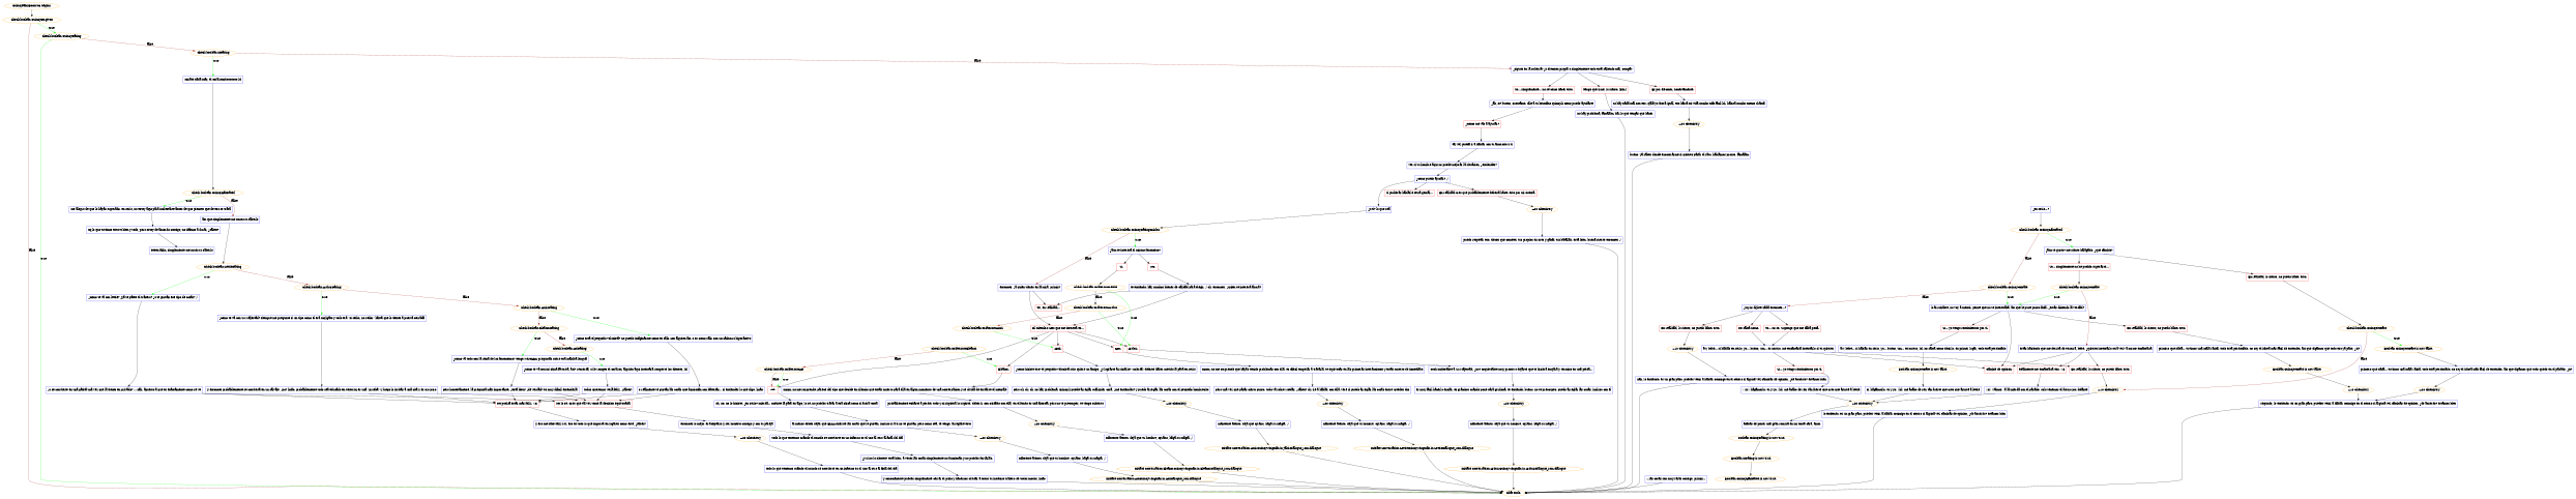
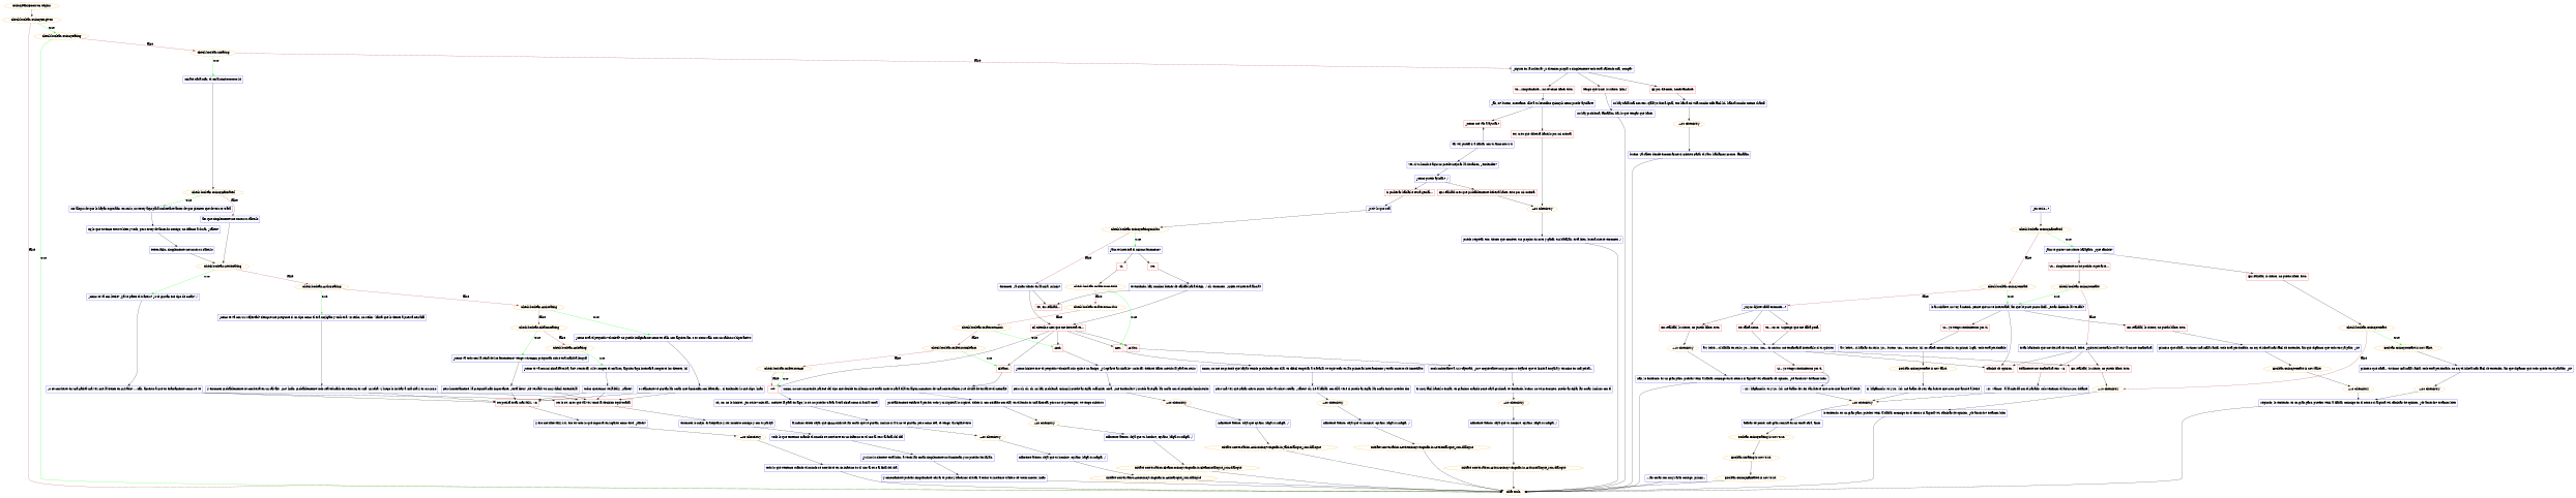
  digraph {
    node [color=blue shape=box]
    "QuincyRank5Convo3 begins." [color=orange shape=""]
    n2 [color=orange label="Check boolean QuincyForgiven" shape=""]
    n3 [color=orange label="Check boolean QuincyDating" shape=""]
    "Chat ends." [color=orange shape=""]
    n5 [color=orange label="Check boolean IsDating" shape=""]
    n6 [label="mírate nada más, el corazoncitooooooo lol"]
    n7 [label="¿sigues en la soltería? ¿x elección propia o simplemente todo está saliendo mal, compa?"]
    n8 [color=orange label="Check boolean QuincyHasDated" shape=""]
    n9 [color=red label="Es por elección, honestamente."]
    n10 [color=red label="Yo... simplemente... no sé cómo hacer esto."]
    n11 [color=red label="Tengo que irme, lo siento. [Fin.]"]
    n12 [label="me alegro de que lo hayas superado. en serio, no estoy aquí para molestarte antes de que pienses que de eso se trata"]
    n13 [label="así que simplemente me muero x saberlo"]
    n14 [label="no hay nada mal con eso. ojalá yo fuera igual, eso haría mi vida mucho más fácil lol. habría mucho menos drama"]
    n15 [label="¿ah, sí? bueno, cuéntame. dile a tu hermano quincy-k cómo puede ayudarte"]
    n16 [label="no hay problema, famalam. haz lo que tengas que hacer"]
    n17 [label="xq lo que tuvimos estuvo bien y todo, pero estoy de acuerdo contigo, no íbamos a durar, ¿sabes?"]
    n18 [color=orange label="Check boolean LettieDating" shape=""]
    n19 [color=orange label="+20 Chemistry" shape=""]
    n20 [color=red label="¿Cómo me vas a ayudar?"]
+   n21 [color=red label="No, creo que debería hacerlo por mi cuenta."]
    n22 [label="eeeen fiiiin. simplemente me muero x saberlo"]
    n23 [label="¿cómo te va con lettie? ¿ya te pateó el trasero? ¿o te gustan ese tipo de cosas? ;)"]
    n24 [color=orange label="Check boolean ArthurDating" shape=""]
    n25 [label="bueno, ya sabes dónde encontrarme si quieres pasar el rato. hablamos pronto, famalam"]
    n26 [label="tal vez pueda ir a hablar con tu amorcito x ti"]
    n27 [color=orange label="+20 Chemistry" shape=""]
    n28 [label="¿o se convierte en una gatita una vez que la tienes en privado? ... nah, apuesto a que es exactamente como se ve"]
    n29 [label="¿cómo te va con Su Majestad? siempre me pregunté si un tipo como él era mojigato y todo era \"sí señor, no señor\" hasta que lo tienes a puerta cerrada"]
    n30 [color=orange label="Check boolean AmirDating" shape=""]
    n31 [label="ver si tu hombre aquí no puede mejorar la situación, ¿entiendes?"]
    n32 [label="puedo respetar eso. tienes que cometer tus propios errores y ganar tus batallas. está bien. buena suerte entonces :)"]
    n33 [color=red label="No podría estar más feliz. <3"]
    n34 [color=red label="No lo sé. Creo que tal vez tomé la decisión equivocada."]
    n35 [label="y entonces probablemente se convierta en un salvaje, ¿no? lmao. probablemente todo sea educado en texto xq es una \"prueba\" y luego lo invitas a una cita y es oro puro"]
    n36 [label="¿cómo está el pequeño velocista? no puedo imaginarme cómo es salir con alguien así. o es como salir con un cachorro hiperactivo"]
    n37 [color=orange label="Check boolean EleanorDating" shape=""]
    n38 [label="¿cómo puedo ayudar? ;)"]
    n39 [label="y eso me hace feliz x ti. eso es todo lo que importa en lugares como este, ¿sabes?"]
    n40 [label="entonces lo mejor es aceptarlo y ser honesto contigo y con tu pareja"]
    n41 [label="o realmente te gustan las cosas que funcionan con baterías... si entiendes lo que digo, lmao"]
    n42 [label="¿cómo va todo con la reina de los fenómenos? tengo MUCHAS preguntas sobre esa maldita lengua"]
    n43 [color=orange label="Check boolean AoiDating" shape=""]
    n44 [color=red label="Si pudieras hablarle sería genial..."]
    n45 [color=red label="En realidad creo que probablemente debería hacer esto por mi cuenta."]
    n46 [color=orange label="+20 Chemistry" shape=""]
    n47 [label="todo lo que tenemos cuando el mundo se convierte en un infierno es el uno al otro al final del día"]
    n48 [label="pero honestamente, la pregunta más importante: ¿está bien? ¿de verdad? es muy difícil entenderla"]
    n49 [label="¿cómo te va con mi chica favorita, aoi? recuerda, si le rompes el corazón, alguien aquí intentará romperte los dientes, lol"]
    n50 [label="¿x ti? lo que sea"]
    n51 [label="todo lo que tenemos cuando el mundo se convierte en un infierno es el uno al otro al final del día"]
    n52 [label="¿y si no lo sientes? está bien. a veces las cosas simplemente no funcionan y no puedes forzarlas."]
    n53 [label="todos queremos verla feliz, ¿sabes?"]
    n54 [color=orange label="Check boolean QuincyDatingGuide2" shape=""]
    n55 [label="y conociéndote puedes simplemente cerrar el puño y hacernos olvidar a todos tu indeciso trasero de todos modos, lmao"]
    n56 [label="¿aún te interesa el mismo fenómeno?"]
    n57 [label="entonces, ¿a quién tienes en la mira, primis?"]
    n58 [color=red label="No."]
    n59 [color=red label="Sí."]
    n60 [color=red label="El miembro Hex que me interesa es..."]
    n61 [color=red label="Tú, en realidad..."]
    n62 [label="te entiendo. hay muchos bienes de calidad para elegir. ;) ok, entonces, ¿quién te interesa ahora?"]
    n63 [color=orange label="Check boolean DrifterIntoLettie" shape=""]
    n64 [color=red label="Hex."]
    n65 [color=red label="Arthur."]
    n66 [color=red label="Amir."]
    n67 [color=red label="Eleanor."]
    n68 [color=red label="Aoi."]
    n69 [color=orange label="Check boolean DrifterIntoArthur" shape=""]
    n70 [label="mmm, no me sorprende que hayas tenido problemas con ella. es difícil empezar a tratarla. te equivocas en las primeras interacciones y estás muerto de inmediato"]
    n71 [label="oooh molestaste a Su Majestad, ¿no? coqueteaste muy pronto o dejaste que te hiciera enojara y terminó en una pelea..."]
    n72 [label="¿cómo hiciste eso? el pequeño velocista solo quiere un amigo, ¿y lograste arruinarlo? ¡mierda! debiste haber metido la pata en serio"]
    n73 [label="mmm, no me sorprende. parece del tipo que decide en silencio que estás muerto para ella en algún momento de una conversación y se olvida de enviarte el mensaje"]
    n74 [label="oh, no. no lo hiciste. ¿en serio? mierda... metiste la pata en algo, lo sé. no puedes tratar a esa chica como si fuera tonta"]
    n75 [label="¿en serio...?"]
    n76 [color=orange label="Check boolean QuincyHasDated" shape=""]
    n77 [color=orange label="Check boolean DrifterIntoAmir" shape=""]
    n78 [label="pero una vez que pasas cierto punto, todo va sobre ruedas, ¿sabes? ok, iré a hablar con ella. veré si puedo arreglar las cosas entre ustedes dos"]
    n79 [label="es muy fácil hacerlo enojar. es gracioso cuando pone cara gruñona. te entiendo. bueno, no te preocupes. puedo arreglar las cosas, incluso con él"]
    n80 [label="pero ok, ok, ok, no hay problema. quincy-k puede arreglar cualquier cosa, ¿me entiendes? y puedo arreglar las cosas con el pequeño hombrecito"]
    n81 [label="probablemente echaste a perder todo y ni siquiera lo supiste. debes ir con cuidado con ella, en el fondo es una filósofa. pero no te preocupes, te tengo cubierto"]
    n82 [label="al menos debes dejar que ELLA disfrute las cosas que le gustan, incluso si a ti no te gustan. pero como sea, te tengo, arreglaré esto"]
    n83 [label="¿aún te gusto? me siento halagado. ¿qué cambió?"]
    n84 [color=orange label="Check boolean QuincyNoDate" shape=""]
    n85 [color=orange label="Check boolean DrifterIntoEleanor" shape=""]
    n86 [color=orange label="+20 Chemistry" shape=""]
    n87 [color=orange label="+20 Chemistry" shape=""]
    n88 [color=orange label="+20 Chemistry" shape=""]
    n89 [color=orange label="+20 Chemistry" shape=""]
    n90 [color=orange label="+20 Chemistry" shape=""]
    n91 [color=red label="Yo... simplemente no he podido superarte..."]
    n92 [color=red label="En realidad, lo siento, no puedo hacer esto."]
    n93 [label="lo arruinaste, no voy a mentir. pensé que no te interesaba, así que le puse punto final. ¿estás diciendo la verdad?"]
    n94 [label="¿xq no dijiste nada entonces...?"]
    n95 [color=orange label="Check boolean DrifterIntoAoi" shape=""]
    n96 [label="mantente atento. deja que tu hombre, Cyrano, haga su magia. ;)"]
    n97 [label="mantente atento. deja que tu hombre, Cyrano, haga su magia. ;)"]
    n98 [label="mantente atento. deja que cyrano, haga su magia. ;)"]
    n99 [label="mantente atento. deja que tu hombre, Cyrano, haga su magia. ;)"]
    n100 [label="mantente atento. deja que tu hombre, Cyrano, haga su magia. ;)"]
    n101 [color=orange label="Check boolean QuincyNoDate" shape=""]
    n102 [color=orange label="Check boolean QuincyNoDate" shape=""]
    n103 [color=red label="Sí... yo tengo sentimientos por ti."]
    n104 [color=red label="En realidad, lo siento, no puedo hacer esto."]
    n105 [color=red label="Cambié de opinión."]
    n106 [color=red label="Yo... no sé. Supongo que me daba pena."]
    n107 [color=red label="No sabía como."]
    n108 [color=red label="En realidad, lo siento, no puedo hacer esto."]
    n109 [color=orange label="Initiate conversation LettieQuincyWingman in LettieDialogue_rom.dialogue" shape=""]
    n110 [color=orange label="Initiate conversation ArthurQuincyWingman in ArthurDialogue_rom.dialogue" shape=""]
    n111 [color=orange label="Initiate conversation AmirQuincyWingman in JabirDialogue_rom.dialogue" shape=""]
    n112 [color=orange label="Initiate conversation EleanorQuincyWingman in EleanorDialogue_rom.dialogue" shape=""]
    n113 [color=orange label="Initiate conversation AoiQuincyWingman in AoiDialogue_rom.dialogue" shape=""]
    n114 [label="estás haciendo que me derrita de ternura, bebé. ¿quieres intentarlo otra vez? a mí me encantaría"]
    n115 [color=orange label="Boolean QuincyNoDate is now false." shape=""]
    n116 [color=orange label="+10 Chemistry" shape=""]
    n117 [label="aw, bebé... si hablas en serio, yo... bueno, um... es mutuo, lol. no sabía cómo decirlo. en primer lugar, todo está perdonado"]
    n118 [label="primero que nada... tuvimos una mala racha. todo está perdonado. no soy el idiota más fácil de entender. así que digamos que todo eso ya pasó, ¿sí?"]
    n119 [label="aw, bebé... si hablas en serio, yo... bueno, um... es mutuo. me encantaría intentarlo si tú quieres"]
    n120 [color=orange label="+10 Chemistry" shape=""]
    n121 [color=red label="Realmente me encantaría eso. <3"]
    n122 [color=red label="En realidad, lo siento, no puedo hacer esto."]
    n123 [label="primero que nada... tuvimos una mala racha. todo está perdonado. no soy el idiota más fácil de entender. así que digamos que todo quedó en el pasado, ¿sí?"]
    n124 [label="lo entiendo. es un gran paso. puedes venir a hablar conmigo en el centro si alguna vez cambias de opinión, ¿de acuerdo? estamos bien"]
    n125 [color=orange label="Boolean QuincyNoDate is now false." shape=""]
    n126 [color=orange label="Boolean QuincyNoDate is now false." shape=""]
    n127 [label="...las cosas son muy raras contigo, primis..."]
    n128 [color=red label="Sí... yo tengo sentimientos por ti."]
    n129 [label="nah, lo entiendo. es un gran paso. puedes venir a hablar conmigo en el centro si alguna vez cambias de opinión, ¿de acuerdo? estamos bien"]
    n130 [label="¡sí! ¡vamos! ¡a la mierda con el pasado! solo tenemos el futuro por delante"]
    n131 [color=orange label="+20 Chemistry" shape=""]
    n132 [label="sí, hagámoslo. tú y yo. ¡lol! me acabo de reír tan fuerte que creo que asusté a lettie"]
    n133 [color=orange label="+10 Chemistry" shape=""]
    n134 [label="¡¡sí!! hagámoslo. tú y yo. ¡lol! me acabo de reír tan fuerte que creo que asusté a lettie"]
    n135 [color=orange label="+20 Chemistry" shape=""]
    n136 [label="segundo, lo entiendo. es un gran paso. puedes venir a hablar conmigo en el centro si alguna vez cambias de opinión, ¿de acuerdo? estamos bien"]
    n137 [label="acabas de poner una gran sonrisa en mi tonta cara, amor"]
    n138 [color=orange label="Boolean QuincyDating is now true." shape=""]
    n139 [color=orange label="Boolean IsDating is now true." shape=""]
    n140 [color=orange label="Boolean QuincyHasDated is now true." shape=""]
    "QuincyRank5Convo3 begins." -> n2
    n2 -> n3 [color=green label=true]
    n2 -> "Chat ends." [color=brown label=false]
    n3 -> "Chat ends." [color=green label=true]
    n3 -> n5 [color=brown label=false]
    n5 -> n6 [color=green label=true]
    n5 -> n7 [color=brown label=false]
    n6 -> n8
    n7 -> n9
    n7 -> n10
    n7 -> n11
    n8 -> n12 [color=green label=true]
    n8 -> n13 [color=brown label=false]
    n9 -> n14
    n10 -> n15
    n11 -> n16
    n12 -> n17
    n13 -> n18
    n14 -> n19
    n15 -> n20
+   n15 -> n21
    n16 -> "Chat ends."
    n17 -> n22
    n18 -> n23 [color=green label=true]
    n18 -> n24 [color=brown label=false]
    n19 -> n25
-   n20 -> n26
+   n26 -> n20
+   n21 -> n27
+   n22 -> n18
    n23 -> n28
    n24 -> n29 [color=green label=true]
    n24 -> n30 [color=brown label=false]
    n25 -> "Chat ends."
    n26 -> n31
    n27 -> n32
    n28 -> n33
    n28 -> n34
    n29 -> n35
    n30 -> n36 [color=green label=true]
    n30 -> n37 [color=brown label=false]
    n31 -> n38
    n32 -> "Chat ends."
    n33 -> n39
    n34 -> n40
    n35 -> n33
    n35 -> n34
    n36 -> n41
    n37 -> n42 [color=green label=true]
    n37 -> n43 [color=brown label=false]
    n38 -> n44
    n38 -> n45
    n39 -> n46
    n40 -> n47
    n41 -> n33
    n41 -> n34
    n42 -> n48
    n43 -> n49 [color=green label=true]
-   n38 -> n50
+   n44 -> n50
    n45 -> n27
    n46 -> n51
    n47 -> n52
    n48 -> n33
    n48 -> n34
    n49 -> n53
    n50 -> n54
    n51 -> "Chat ends."
    n52 -> n55
    n53 -> n33
    n53 -> n34
    n54 -> n56 [color=green label=true]
    n54 -> n57 [color=brown label=false]
    n55 -> "Chat ends."
    n56 -> n58
    n56 -> n59
    n57 -> n60
    n57 -> n61
    n58 -> n62
    n59 -> n63
    n60 -> n64
    n60 -> n65
    n60 -> n66
    n60 -> n67
    n60 -> n68
    n62 -> n60
    n62 -> n61
    n63 -> n64 [color=green label=true]
-   n63 -> n69 [color=black label=false]
+   n63 -> n69 [color=brown label=false]
    n64 -> n70
    n65 -> n71
    n66 -> n72
    n67 -> n73
    n68 -> n74
-   n69 -> n65 [color=green label=true]
    n69 -> n77 [color=brown label=false]
    n70 -> n78
    n71 -> n79
    n72 -> n80
    n73 -> n81
    n74 -> n82
    n75 -> n76
    n76 -> n83 [color=green label=true]
    n76 -> n84 [color=brown label=false]
    n77 -> n66 [color=green label=true]
+   n77 -> n85 [color=brown label=false]
    n78 -> n86
    n79 -> n87
    n80 -> n88
    n81 -> n89
    n82 -> n90
    n83 -> n91
    n83 -> n92
    n84 -> n93 [color=green label=true]
    n84 -> n94 [color=brown label=false]
    n85 -> n67 [color=green label=true]
    n85 -> n95 [color=brown label=false]
    n86 -> n96
    n87 -> n97
    n88 -> n98
    n89 -> n99
    n90 -> n100
    n91 -> n101
    n92 -> n102
    n93 -> n103
    n93 -> n104
    n93 -> n105
    n94 -> n106
    n94 -> n107
    n94 -> n108
    n95 -> n68 [color=green label=true]
    n95 -> n68 [color=brown label=false]
    n96 -> n109
    n97 -> n110
    n98 -> n111
    n99 -> n112
    n100 -> n113
    n101 -> n93 [color=green label=true]
    n101 -> n114 [color=brown label=false]
    n102 -> n115 [color=green label=true]
    n102 -> n116 [color=brown label=false]
    n103 -> n117
    n104 -> n118
    n106 -> n119
    n107 -> n119
    n108 -> n120
    n109 -> "Chat ends."
    n110 -> "Chat ends."
    n111 -> "Chat ends."
    n112 -> "Chat ends."
    n113 -> "Chat ends."
    n114 -> n105
    n114 -> n121
    n114 -> n122
    n115 -> n123
    n116 -> n124
    n117 -> n125
    n118 -> n126
    n119 -> n105
    n119 -> n122
    n119 -> n128
    n120 -> n129
    n121 -> n130
    n122 -> n116
    n123 -> n131
    n124 -> "Chat ends."
    n125 -> n132
    n126 -> n133
    n127 -> "Chat ends."
    n128 -> n134
    n129 -> "Chat ends."
    n130 -> n135
    n131 -> n136
    n132 -> n135
    n133 -> n136
    n134 -> n135
    n135 -> n137
    n136 -> "Chat ends."
    n137 -> n138
    n138 -> n139
    n139 -> n140
+   n140 -> "Chat ends."
  }
